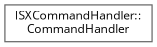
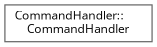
  digraph {
    rankdir=LR
    fontname="Open Sans"
-   n1 [color=grey40 fillcolor=white fontname="Open Sans" fontsize=10 height=0.2 label="ISXCommandHandler::\lCommandHandler" shape=box style=filled width=0.4]
+   n1 [color=grey40 fillcolor=white fontname="Open Sans" fontsize=10 height=0.2 label="CommandHandler::\lCommandHandler" shape=box style=filled width=0.4]
  }
